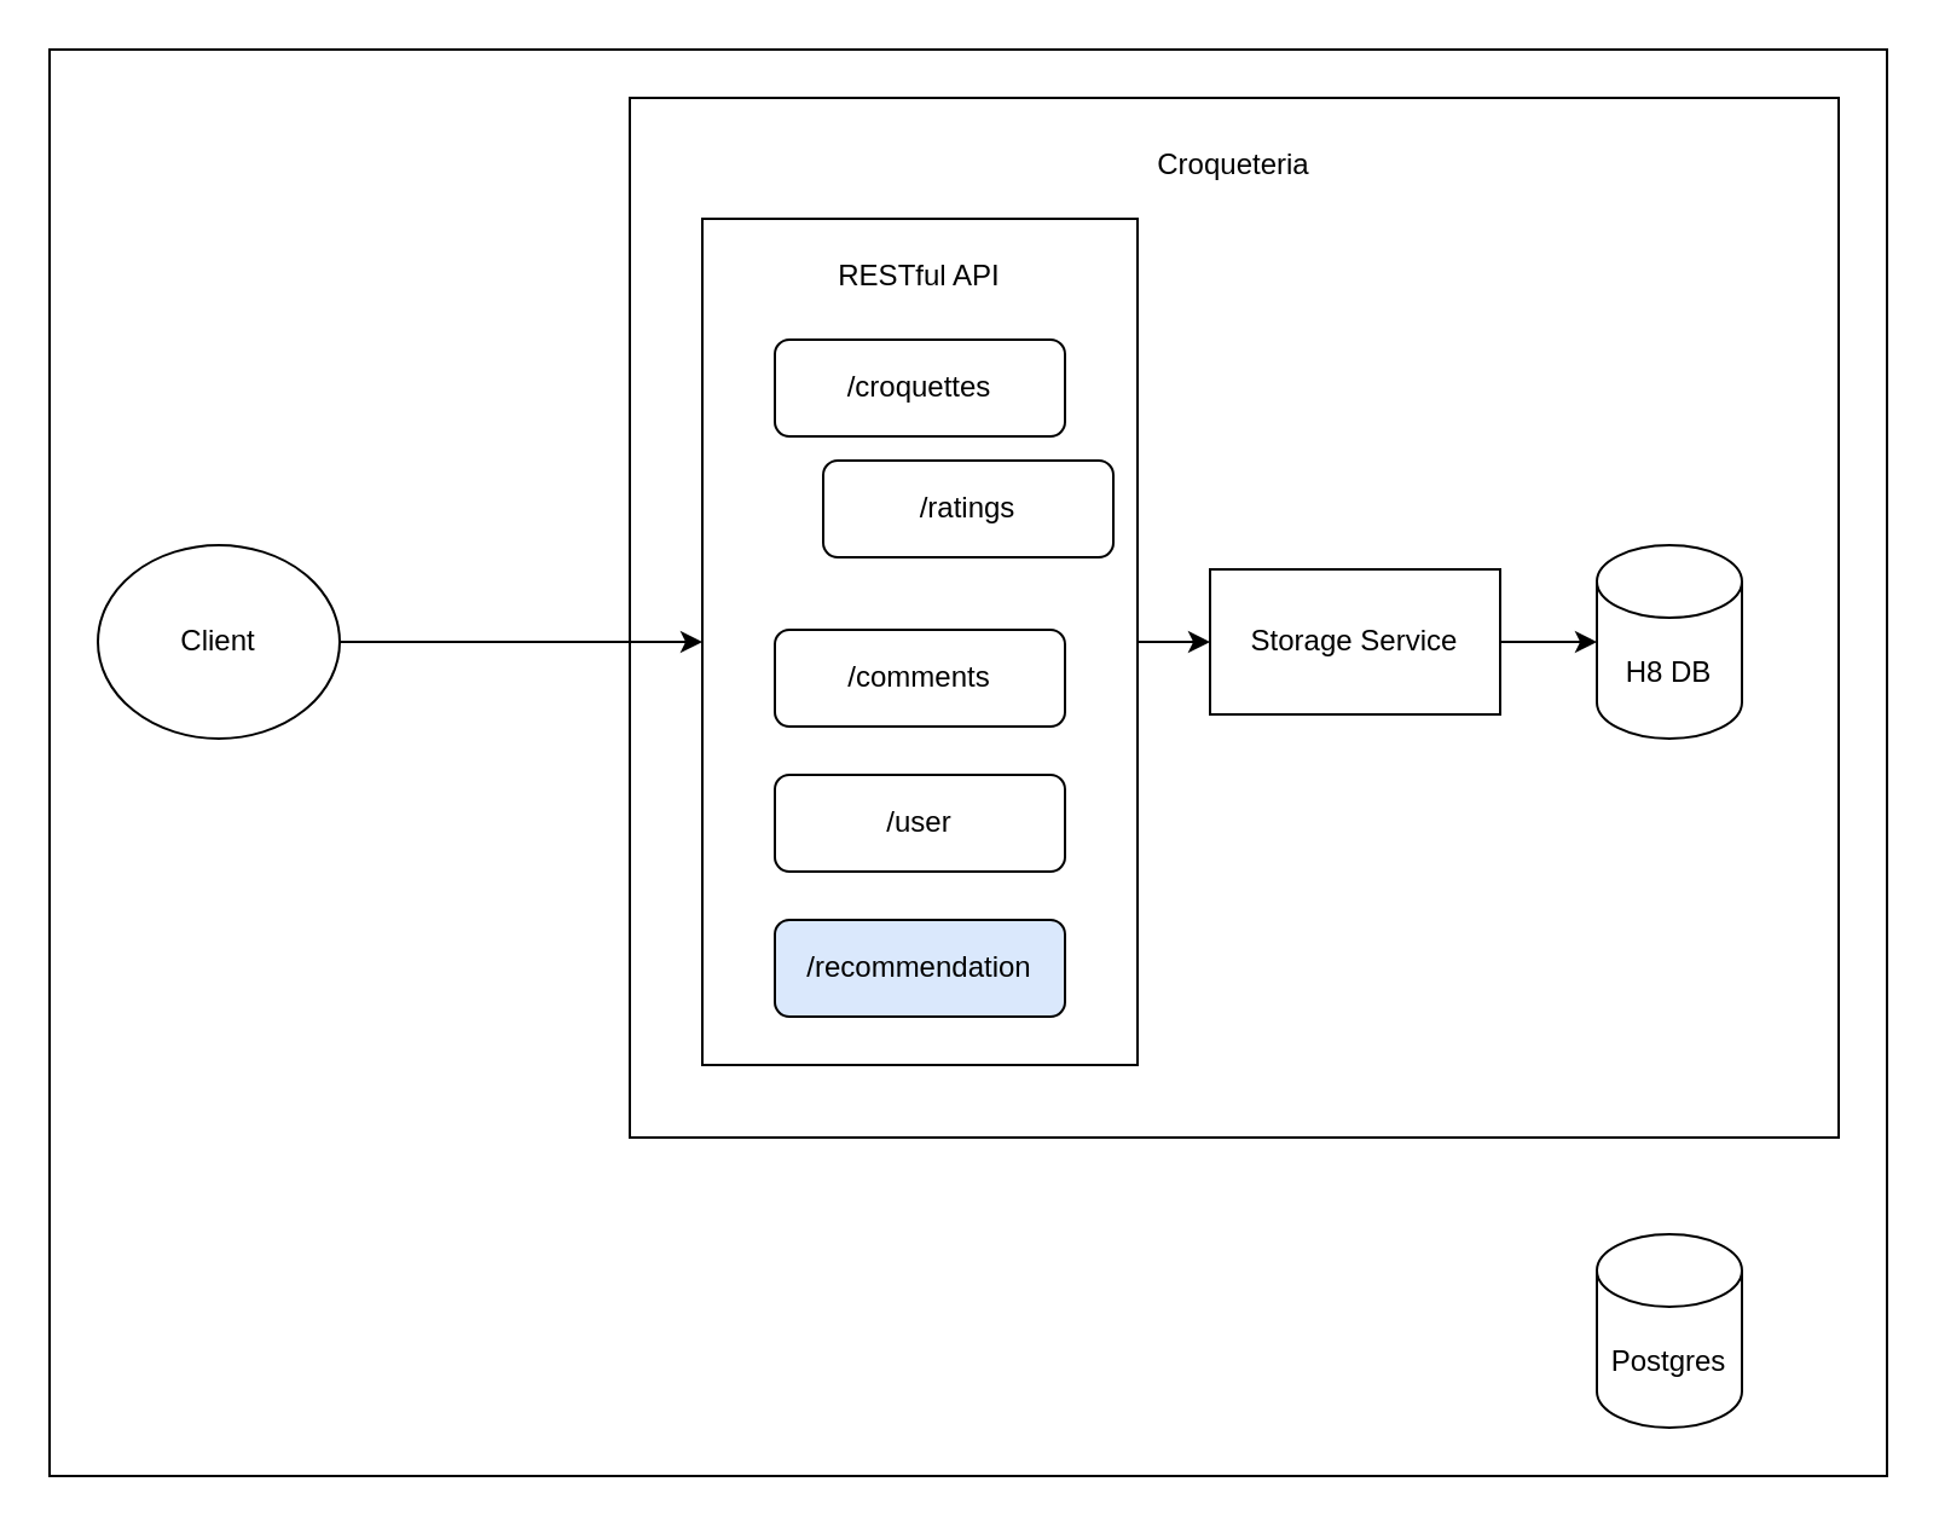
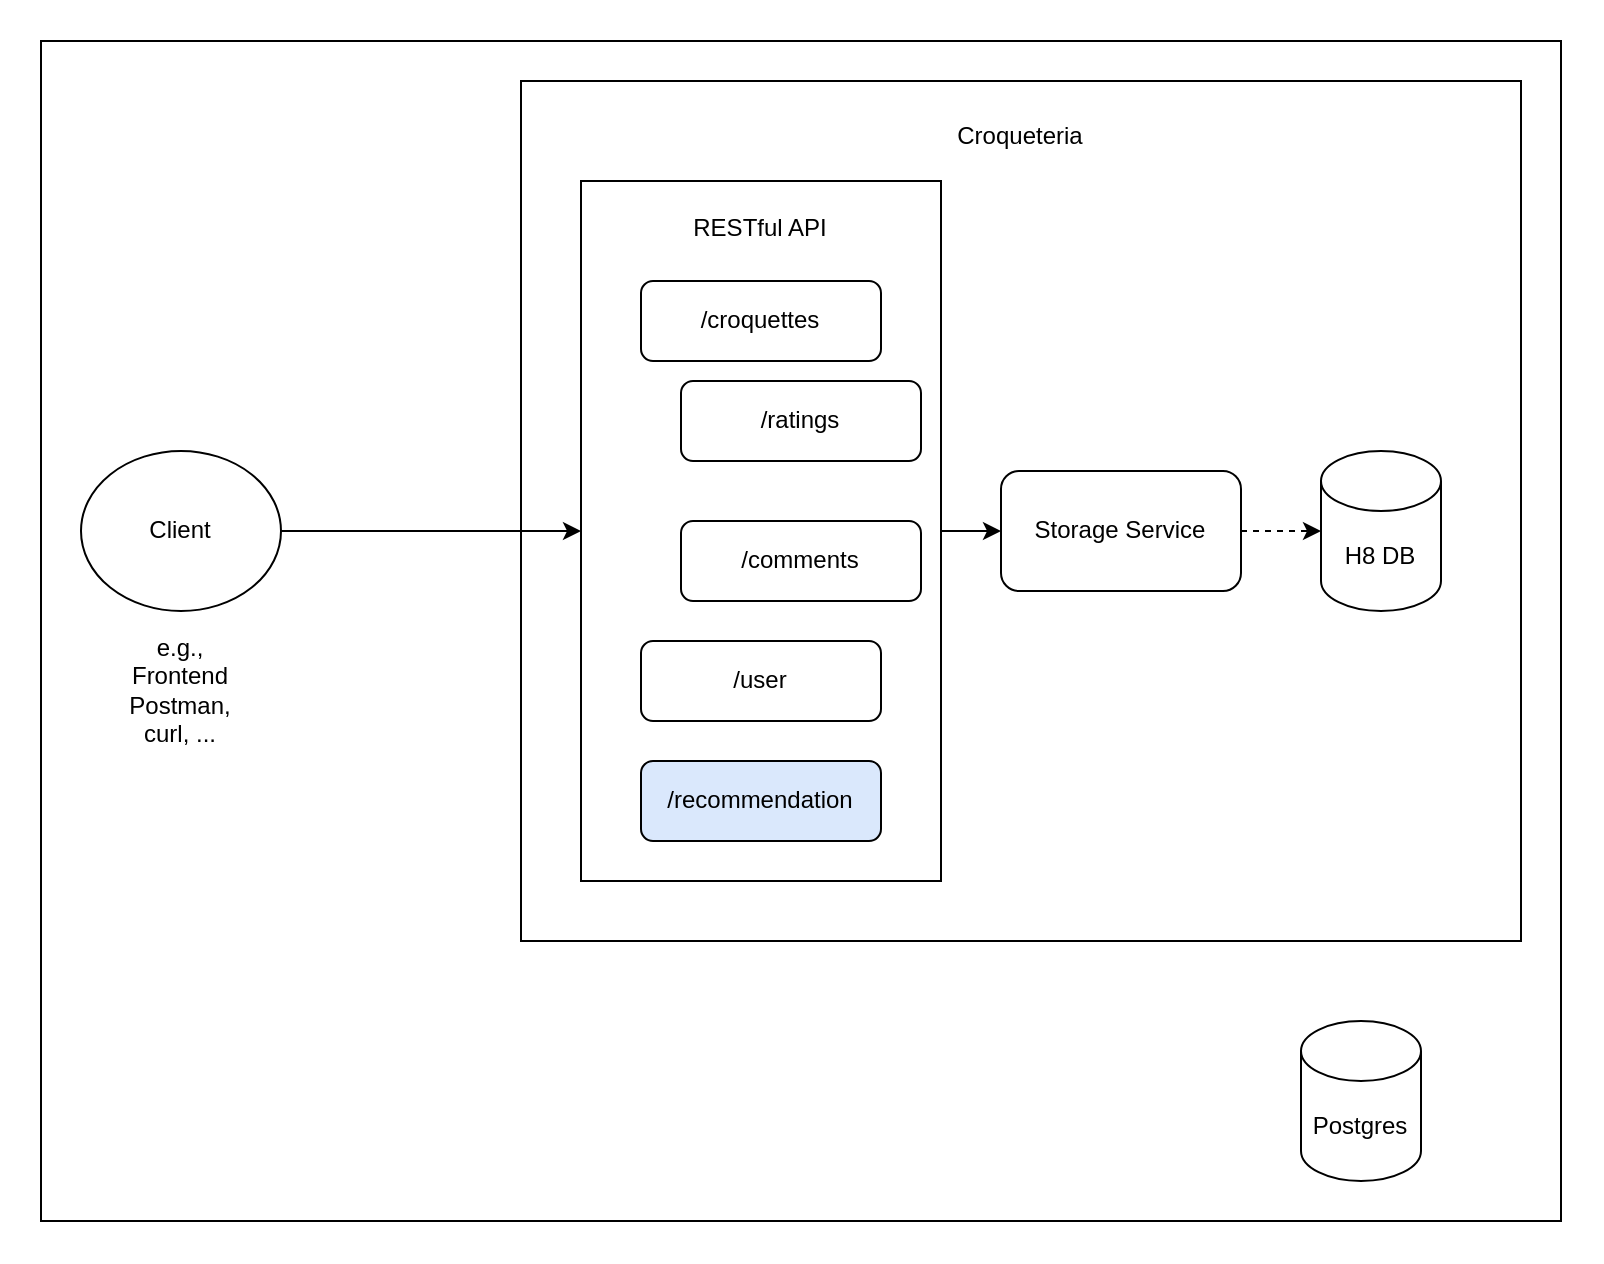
  <mxCell id="0" />
  <mxCell id="1" parent="0" />
  <mxCell id="2" value="" style="rounded=0;whiteSpace=wrap;html=1;" parent="1" vertex="1"><mxGeometry x="20" y="20" width="760" height="590" as="geometry" /></mxCell>
  <mxCell id="3" value="Croqueteria&lt;br&gt;&lt;br&gt;&lt;br&gt;&lt;br&gt;&lt;br&gt;&lt;br&gt;&lt;br&gt;&lt;br&gt;&lt;br&gt;&lt;br&gt;&lt;br&gt;&lt;br&gt;&lt;br&gt;&lt;br&gt;&lt;br&gt;&lt;br&gt;&lt;br&gt;&lt;br&gt;&lt;br&gt;&lt;br&gt;&lt;br&gt;&lt;br&gt;&lt;br&gt;&lt;br&gt;&lt;br&gt;&lt;br&gt;&lt;br&gt;" style="rounded=0;whiteSpace=wrap;html=1;" parent="1" vertex="1"><mxGeometry x="260" y="40" width="500" height="430" as="geometry" /></mxCell>
  <mxCell id="4" style="edgeStyle=none;html=1;exitX=1;exitY=0.5;exitDx=0;exitDy=0;entryX=0;entryY=0.5;entryDx=0;entryDy=0;" parent="1" source="5" target="13" edge="1"><mxGeometry relative="1" as="geometry" /></mxCell>
  <mxCell id="5" value="RESTful API&lt;br&gt;&lt;br&gt;&lt;br&gt;&lt;br&gt;&lt;br&gt;&lt;br&gt;&lt;br&gt;&lt;br&gt;&lt;br&gt;&lt;br&gt;&lt;br&gt;&lt;br&gt;&lt;br&gt;&lt;br&gt;&lt;br&gt;&lt;br&gt;&lt;br&gt;&lt;br&gt;&lt;br&gt;&lt;br&gt;&lt;br&gt;&lt;br&gt;" style="rounded=0;whiteSpace=wrap;html=1;" parent="1" vertex="1"><mxGeometry x="290" y="90" width="180" height="350" as="geometry" /></mxCell>
  <mxCell id="6" value="/recommendation" style="rounded=1;whiteSpace=wrap;html=1;fillColor=#dae8fc;" parent="1" vertex="1"><mxGeometry x="320" y="380" width="120" height="40" as="geometry" /></mxCell>
  <mxCell id="7" value="/user" style="rounded=1;whiteSpace=wrap;html=1;" parent="1" vertex="1"><mxGeometry x="320" y="320" width="120" height="40" as="geometry" /></mxCell>
- <mxCell id="8" value="/comments" style="rounded=1;whiteSpace=wrap;html=1;" parent="1" vertex="1"><mxGeometry x="320" y="260" width="120" height="40" as="geometry" /></mxCell>
+ <mxCell id="8" value="/comments" style="rounded=1;whiteSpace=wrap;html=1;" parent="1" vertex="1"><mxGeometry x="340" y="260" width="120" height="40" as="geometry" /></mxCell>
  <mxCell id="9" value="/ratings" style="rounded=1;whiteSpace=wrap;html=1;" parent="1" vertex="1"><mxGeometry x="340" y="190" width="120" height="40" as="geometry" /></mxCell>
  <mxCell id="10" value="/croquettes" style="rounded=1;whiteSpace=wrap;html=1;" parent="1" vertex="1"><mxGeometry x="320" y="140" width="120" height="40" as="geometry" /></mxCell>
  <mxCell id="11" value="H8 DB" style="shape=cylinder3;whiteSpace=wrap;html=1;boundedLbl=1;backgroundOutline=1;size=15;" parent="1" vertex="1"><mxGeometry x="660" y="225" width="60" height="80" as="geometry" /></mxCell>
- <mxCell id="12" style="edgeStyle=none;html=1;exitX=1;exitY=0.5;exitDx=0;exitDy=0;entryX=0;entryY=0.5;entryDx=0;entryDy=0;entryPerimeter=0;dashed=0;" parent="1" source="13" target="11" edge="1"><mxGeometry relative="1" as="geometry" /></mxCell>
- <mxCell id="13" value="Storage Service" style="whiteSpace=wrap;html=1;rounded=0;" parent="1" vertex="1"><mxGeometry x="500" y="235" width="120" height="60" as="geometry" /></mxCell>
- <mxCell id="14" value="Postgres" style="shape=cylinder3;whiteSpace=wrap;html=1;boundedLbl=1;backgroundOutline=1;size=15;" parent="1" vertex="1"><mxGeometry x="660" y="510" width="60" height="80" as="geometry" /></mxCell>
+ <mxCell id="12" style="edgeStyle=none;html=1;exitX=1;exitY=0.5;exitDx=0;exitDy=0;entryX=0;entryY=0.5;entryDx=0;entryDy=0;entryPerimeter=0;dashed=1;" parent="1" source="13" target="11" edge="1"><mxGeometry relative="1" as="geometry" /></mxCell>
+ <mxCell id="13" value="Storage Service" style="rounded=1;whiteSpace=wrap;html=1;" parent="1" vertex="1"><mxGeometry x="500" y="235" width="120" height="60" as="geometry" /></mxCell>
+ <mxCell id="14" value="Postgres" style="shape=cylinder3;whiteSpace=wrap;html=1;boundedLbl=1;backgroundOutline=1;size=15;" parent="1" vertex="1"><mxGeometry x="650" y="510" width="60" height="80" as="geometry" /></mxCell>
  <mxCell id="15" style="edgeStyle=none;html=1;exitX=1;exitY=0.5;exitDx=0;exitDy=0;entryX=0;entryY=0.5;entryDx=0;entryDy=0;" parent="1" source="16" target="5" edge="1"><mxGeometry relative="1" as="geometry" /></mxCell>
  <mxCell id="16" value="Client" style="ellipse;whiteSpace=wrap;html=1;" parent="1" vertex="1"><mxGeometry x="40" y="225" width="100" height="80" as="geometry" /></mxCell>
+ <mxCell id="17" value="e.g., Frontend Postman, curl, ..." style="text;strokeColor=none;align=center;fillColor=none;html=1;verticalAlign=middle;whiteSpace=wrap;rounded=0;" parent="1" vertex="1"><mxGeometry x="60" y="310" width="60" height="70" as="geometry" /></mxCell>
